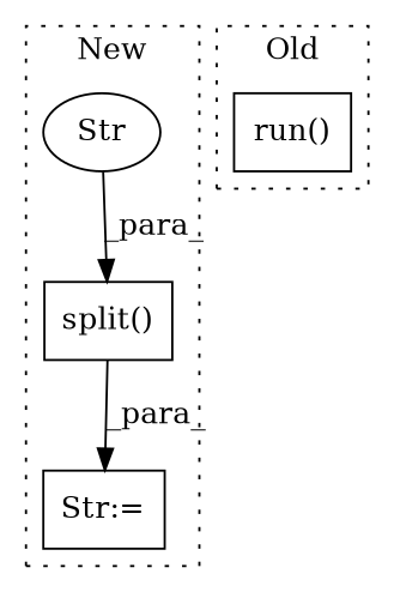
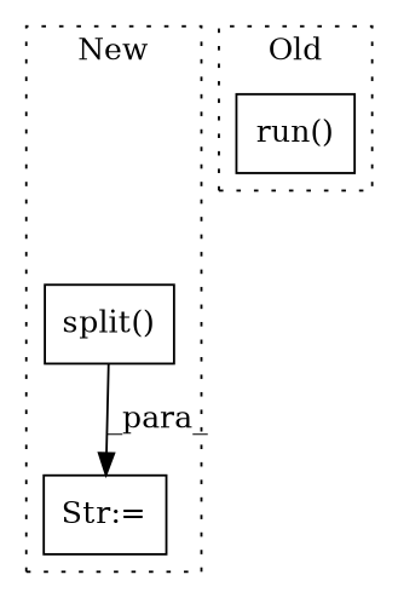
  digraph {
    node [a=75 shape=box]
    n1 [l="15,1" label="split()" s="31300,31326"]
-   n2 [a=66 l=11 label=Str s=31315 shape=ellipse]
    n3 [a=68 l=3 label="Str:=" s=31297]
    n4 [l="24,6" label="run()" s="30069,30525"]
    subgraph cluster_1 {
      label=New
      style=dotted
      n1
-     n2
      n3
    }
    subgraph cluster_2 {
      label=Old
      style=dotted
      n4
    }
    n1 -> n3 [label=_para_]
-   n2 -> n1 [label=_para_]
  }
